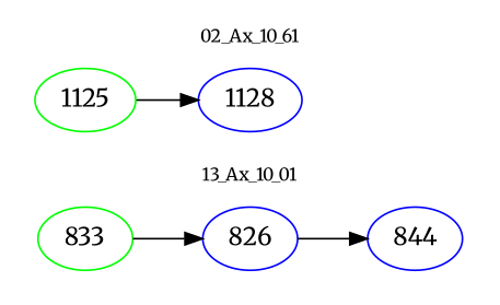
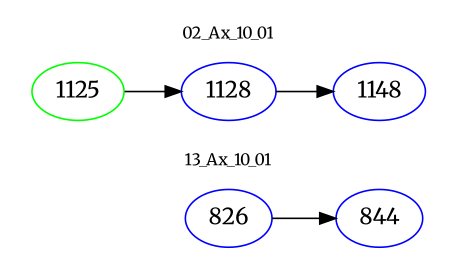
  digraph {
    fontname=Merriweather
    rankdir=LR
    node [color=blue fontname=Merriweather]
    edge [color=black fontname=Merriweather]
-   n1 [color=green label=833]
    n2 [label=826]
    n3 [label=844]
    n4 [color=green label=1125]
    n5 [label=1128]
+   n6 [label=1148]
    subgraph cluster_1 {
      color=white
      fontsize=10
      label="13_Ax_10_01"
-     n1
      n2
      n3
    }
    subgraph cluster_2 {
      color=white
      fontsize=10
-     label="02_Ax_10_61"
+     label="02_Ax_10_01"
      n4
      n5
+     n6
    }
-   n1 -> n2
    n2 -> n3
    n4 -> n5
+   n5 -> n6
  }
